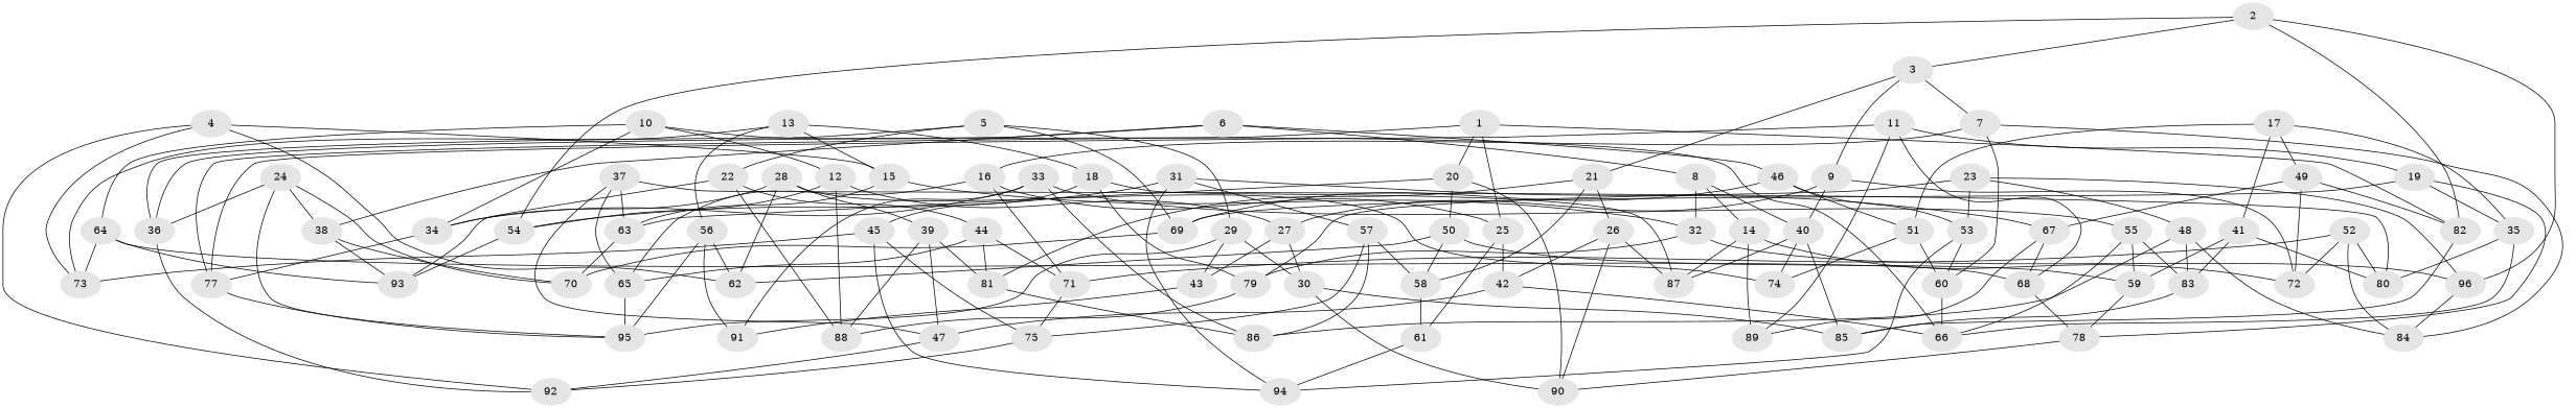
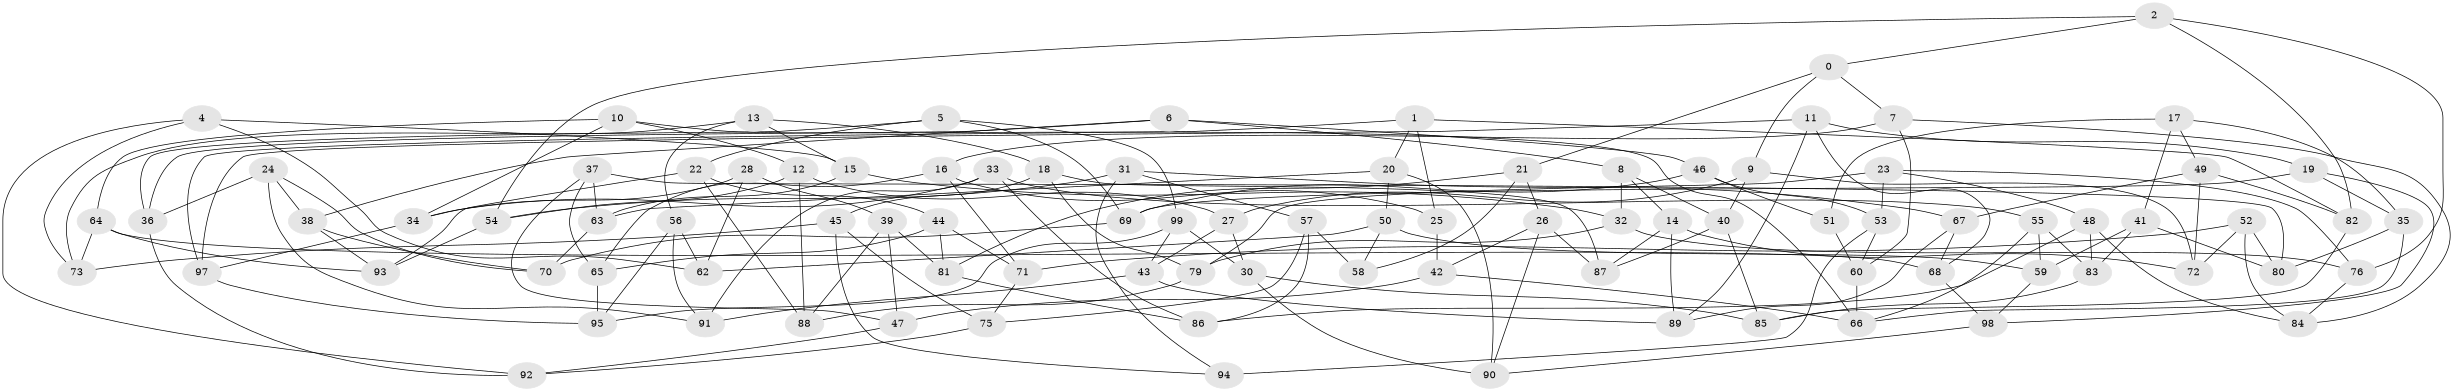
  graph {
    node [color=gray90 style=filled]
    1
    20
    25
-   77
+   77 [label=97]
    82
    63
    50
    90
    42
-   61
    95
    85
    2
-   3
+   3 [label=0]
    54
-   76 [label=96]
+   76
    7
    9
    21
    93
    84
    16
    60
    40
    27
    72
    26
    58
    81
    4
    15
    62
    73
    92
    32
    5
    22
-   29
+   29 [label=99]
    36
    69
    88
    44
    30
    43
    70
    6
    8
    38
    46
    14
    51
    53
    65
    71
    66
    89
    87
    79
-   74
    10
    12
    34
    64
    68
    11
    19
    35
-   78
+   78 [label=98]
    13
    18
    56
    45
    91
    75
    17
    41
    49
    80
    59
    83
    67
    94
    86
    23
    48
    24
    47
    28
    39
    31
    57
    33
    55
    37
    52
    1 -- 20
    1 -- 25
    1 -- 77
    1 -- 82
    20 -- 63
    20 -- 50
    20 -- 90
    25 -- 42
-   25 -- 61
    77 -- 95
    82 -- 85
    63 -- 70
    50 -- 58
    50 -- 62
    50 -- 59
    42 -- 66
    42 -- 47
-   61 -- 94
    2 -- 82
    2 -- 3
    2 -- 54
    2 -- 76
    3 -- 7
    3 -- 9
    3 -- 21
    54 -- 93
    76 -- 84
    7 -- 84
    7 -- 16
    7 -- 60
    9 -- 40
    9 -- 27
    9 -- 72
    21 -- 26
    21 -- 58
    21 -- 81
    16 -- 25
    16 -- 65
    16 -- 71
    60 -- 66
    40 -- 85
    40 -- 87
-   40 -- 74
    27 -- 30
    27 -- 43
    26 -- 90
    26 -- 42
    26 -- 87
-   58 -- 61
    81 -- 86
    4 -- 15
    4 -- 62
    4 -- 73
    4 -- 92
    15 -- 63
    15 -- 32
    32 -- 76
    32 -- 79
    5 -- 22
    5 -- 29
    5 -- 36
    5 -- 69
    22 -- 93
    22 -- 88
    22 -- 44
    29 -- 95
    29 -- 30
    29 -- 43
    36 -- 92
    69 -- 70
    44 -- 81
    44 -- 65
    44 -- 71
    30 -- 90
    30 -- 85
+   43 -- 89
    43 -- 91
    6 -- 36
    6 -- 8
    6 -- 38
    6 -- 46
    8 -- 40
    8 -- 32
    8 -- 14
    38 -- 93
    38 -- 70
    46 -- 69
    46 -- 51
    46 -- 53
    14 -- 72
    14 -- 89
    14 -- 87
    51 -- 60
-   51 -- 74
    53 -- 60
    53 -- 94
    65 -- 95
    71 -- 75
    79 -- 88
    10 -- 66
    10 -- 12
    10 -- 34
    10 -- 64
    12 -- 54
    12 -- 27
    12 -- 88
    34 -- 77
    64 -- 93
    64 -- 73
    64 -- 68
    68 -- 78
    11 -- 77
    11 -- 89
    11 -- 68
    11 -- 19
    19 -- 69
    19 -- 35
    19 -- 78
    35 -- 66
    35 -- 80
    78 -- 90
    13 -- 15
    13 -- 73
    13 -- 18
    13 -- 56
    18 -- 87
    18 -- 79
    18 -- 45
    56 -- 95
    56 -- 62
    56 -- 91
    45 -- 73
    45 -- 75
    45 -- 94
    75 -- 92
    17 -- 51
    17 -- 35
    17 -- 41
    17 -- 49
    41 -- 80
    41 -- 59
    41 -- 83
    49 -- 82
    49 -- 72
    49 -- 67
    59 -- 78
    83 -- 85
    67 -- 89
    67 -- 68
    23 -- 76
    23 -- 53
    23 -- 79
    23 -- 48
    48 -- 84
    48 -- 83
    48 -- 86
    24 -- 36
    24 -- 70
    24 -- 38
-   24 -- 95
+   24 -- 91
    47 -- 92
    28 -- 62
-   28 -- 74
    28 -- 34
    28 -- 39
    39 -- 81
    39 -- 88
    39 -- 47
    31 -- 54
    31 -- 67
    31 -- 94
    31 -- 57
    57 -- 58
    57 -- 75
    57 -- 86
    33 -- 34
    33 -- 91
    33 -- 86
    33 -- 55
    55 -- 66
    55 -- 59
    55 -- 83
    37 -- 63
    37 -- 65
    37 -- 80
    37 -- 47
    52 -- 84
    52 -- 72
    52 -- 71
    52 -- 80
  }
